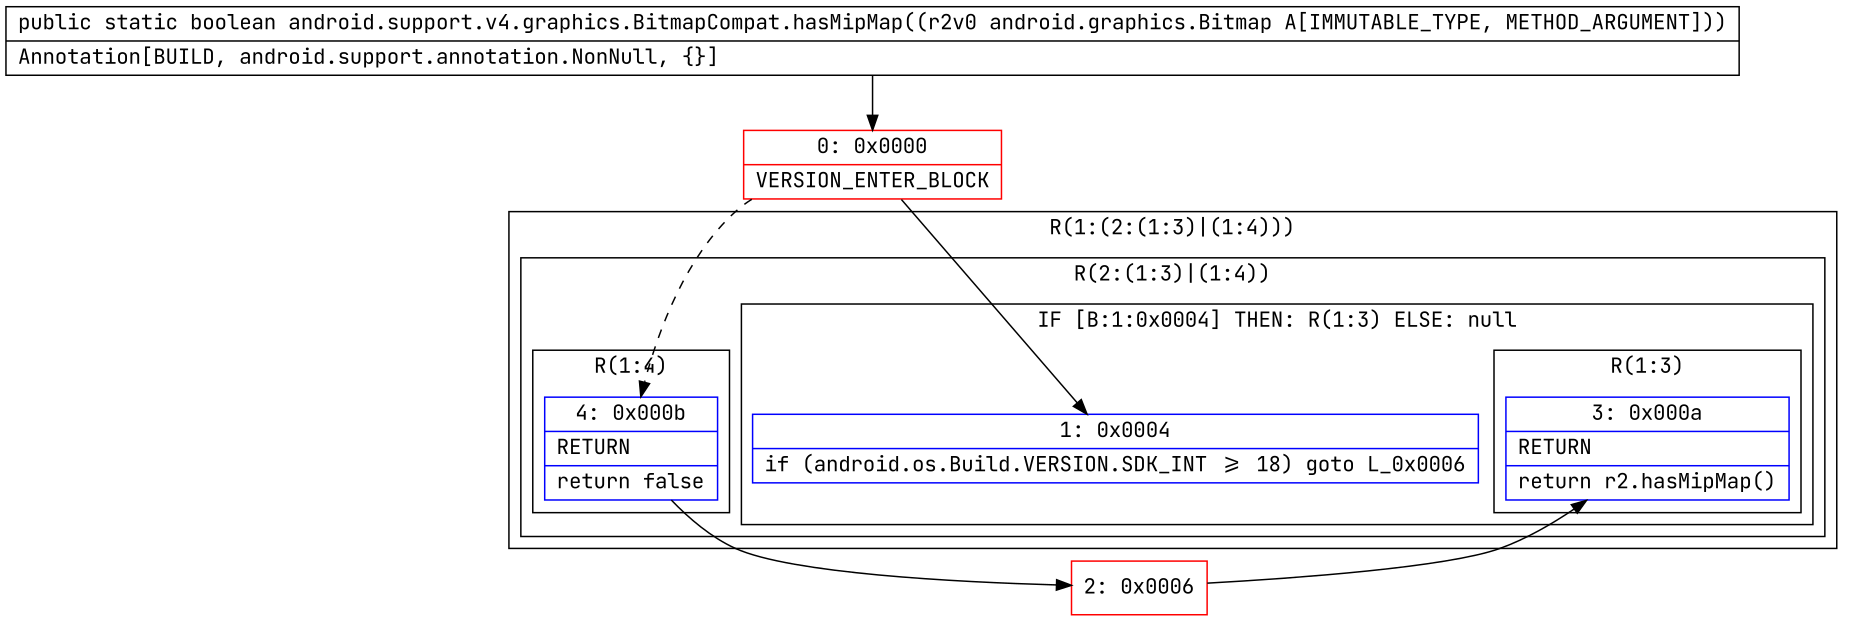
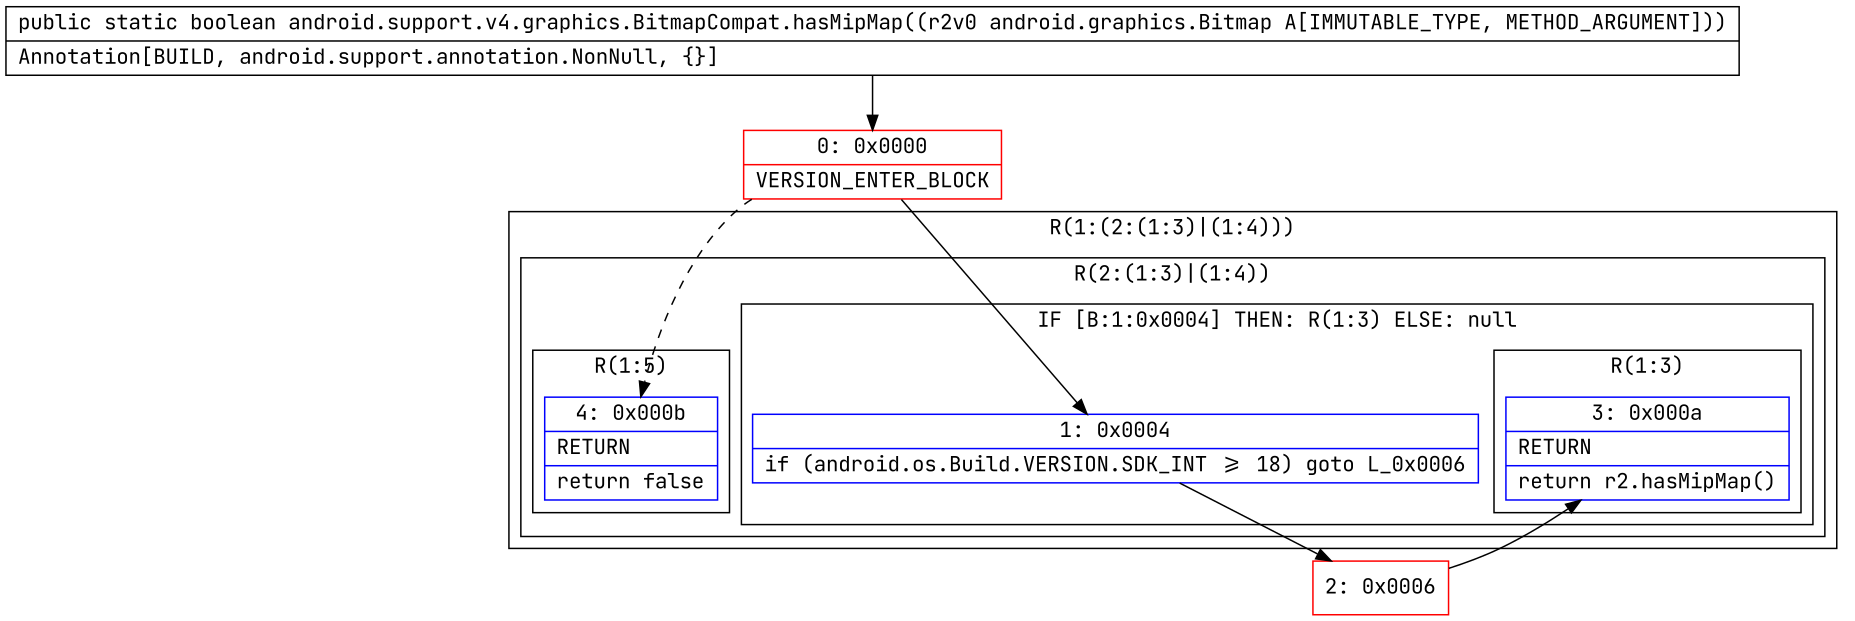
  digraph {
    fontname="JetBrains Mono"
    node [color=blue fontname="JetBrains Mono" shape=record]
    edge [fontname="JetBrains Mono"]
    n1 [label="{3\:\ 0x000a|RETURN\l|return r2.hasMipMap()\l}"]
    n2 [label="{1\:\ 0x0004|if (android.os.Build.VERSION.SDK_INT \>= 18) goto L_0x0006\l}"]
    n3 [label="{4\:\ 0x000b|RETURN\l|return false\l}"]
    n4 [color=red label="{2\:\ 0x0006}"]
    n5 [color=red label="{0\:\ 0x0000|VERSION_ENTER_BLOCK\l}"]
    n6 [label="{public static boolean android.support.v4.graphics.BitmapCompat.hasMipMap((r2v0 android.graphics.Bitmap A[IMMUTABLE_TYPE, METHOD_ARGUMENT]))  | Annotation[BUILD, android.support.annotation.NonNull, \{\}]\l}" color=""]
    subgraph cluster_1 {
      label="R(1:(2:(1:3)|(1:4)))"
      subgraph cluster_2 {
        label="R(2:(1:3)|(1:4))"
        subgraph cluster_3 {
          label="IF [B:1:0x0004] THEN: R(1:3) ELSE: null"
          n2
          subgraph cluster_4 {
            label="R(1:3)"
            n1
          }
        }
        subgraph cluster_5 {
-         label="R(1:4)"
+         label="R(1:5)"
          n3
        }
      }
    }
-   n3 -> n4
+   n2 -> n4
    n4 -> n1
    n5 -> n2
    n5 -> n3 [style=dashed]
    n6 -> n5
  }
